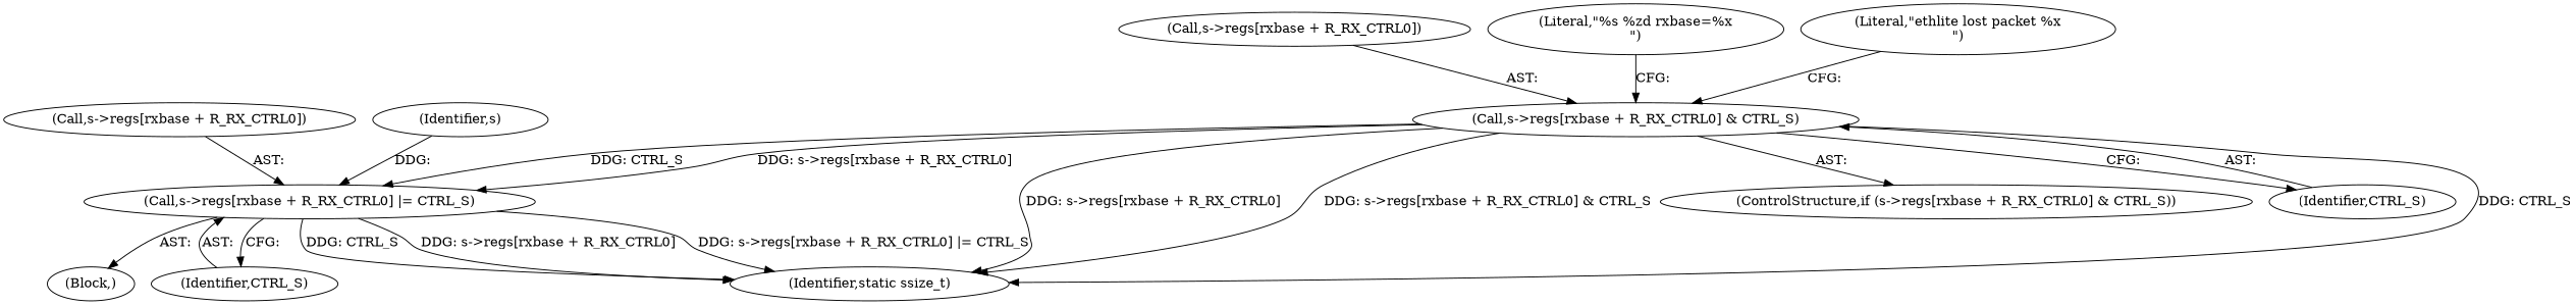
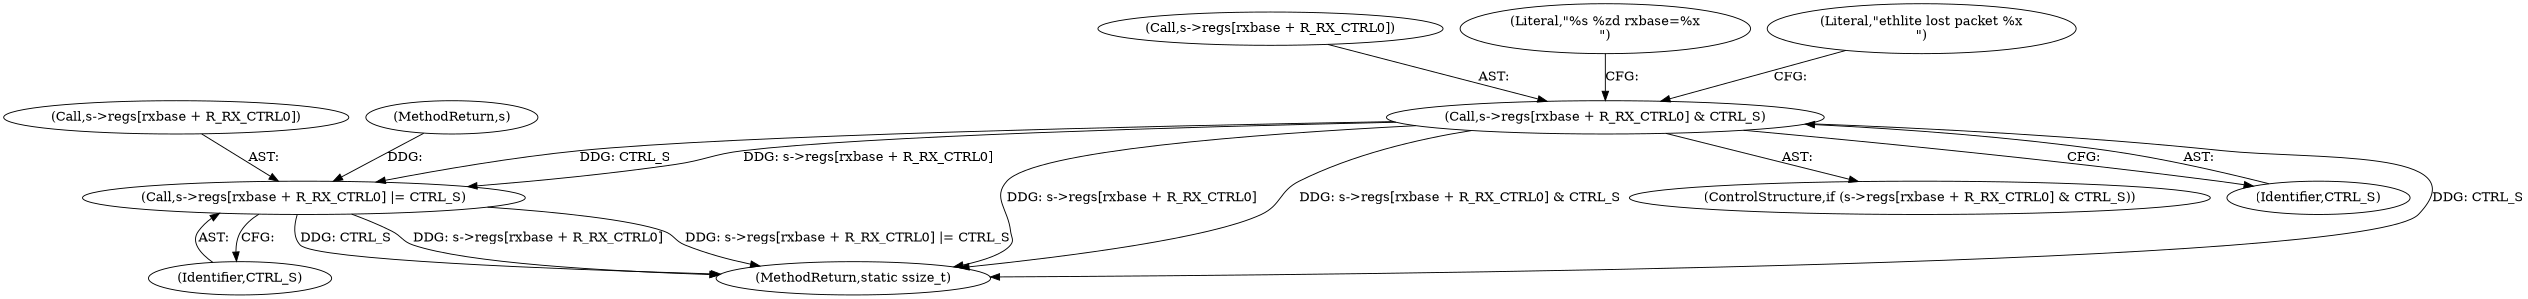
  digraph {
    n1 [label="(Call,s->regs[rxbase + R_RX_CTRL0] & CTRL_S)"]
    n2 [label="(Call,s->regs[rxbase + R_RX_CTRL0] |= CTRL_S)"]
    n3 [label="(Identifier,CTRL_S)"]
-   n4 [label="(Identifier,static ssize_t)"]
+   n4 [label="(MethodReturn,static ssize_t)"]
    n5 [label="(ControlStructure,if (s->regs[rxbase + R_RX_CTRL0] & CTRL_S))"]
-   n6 [label="(Block,)"]
    n7 [label="(Identifier,CTRL_S)"]
    n8 [label="(Call,s->regs[rxbase + R_RX_CTRL0])"]
    n9 [label="(Call,s->regs[rxbase + R_RX_CTRL0])"]
    n10 [label="(Literal,\"%s %zd rxbase=%x\n\")"]
-   n11 [label="(Identifier,s)"]
+   n11 [label="(MethodReturn,s)"]
    n12 [label="(Literal,\"ethlite lost packet %x\n\")"]
    n1 -> n2 [label="DDG: s->regs[rxbase + R_RX_CTRL0]"]
    n1 -> n2 [label="DDG: CTRL_S"]
    n1 -> n3 [label="CFG: "]
    n1 -> n4 [label="DDG: s->regs[rxbase + R_RX_CTRL0] & CTRL_S"]
    n1 -> n4 [label="DDG: CTRL_S"]
    n1 -> n4 [label="DDG: s->regs[rxbase + R_RX_CTRL0]"]
    n1 -> n5 [label="AST: "]
    n2 -> n4 [label="DDG: CTRL_S"]
    n2 -> n4 [label="DDG: s->regs[rxbase + R_RX_CTRL0]"]
    n2 -> n4 [label="DDG: s->regs[rxbase + R_RX_CTRL0] |= CTRL_S"]
-   n2 -> n6 [label="AST: "]
    n2 -> n7 [label="CFG: "]
    n3 -> n1 [label="AST: "]
    n7 -> n2 [label="AST: "]
    n8 -> n1 [label="AST: "]
    n9 -> n2 [label="AST: "]
    n10 -> n1 [label="CFG: "]
    n11 -> n2 [label="DDG: "]
    n12 -> n1 [label="CFG: "]
  }
